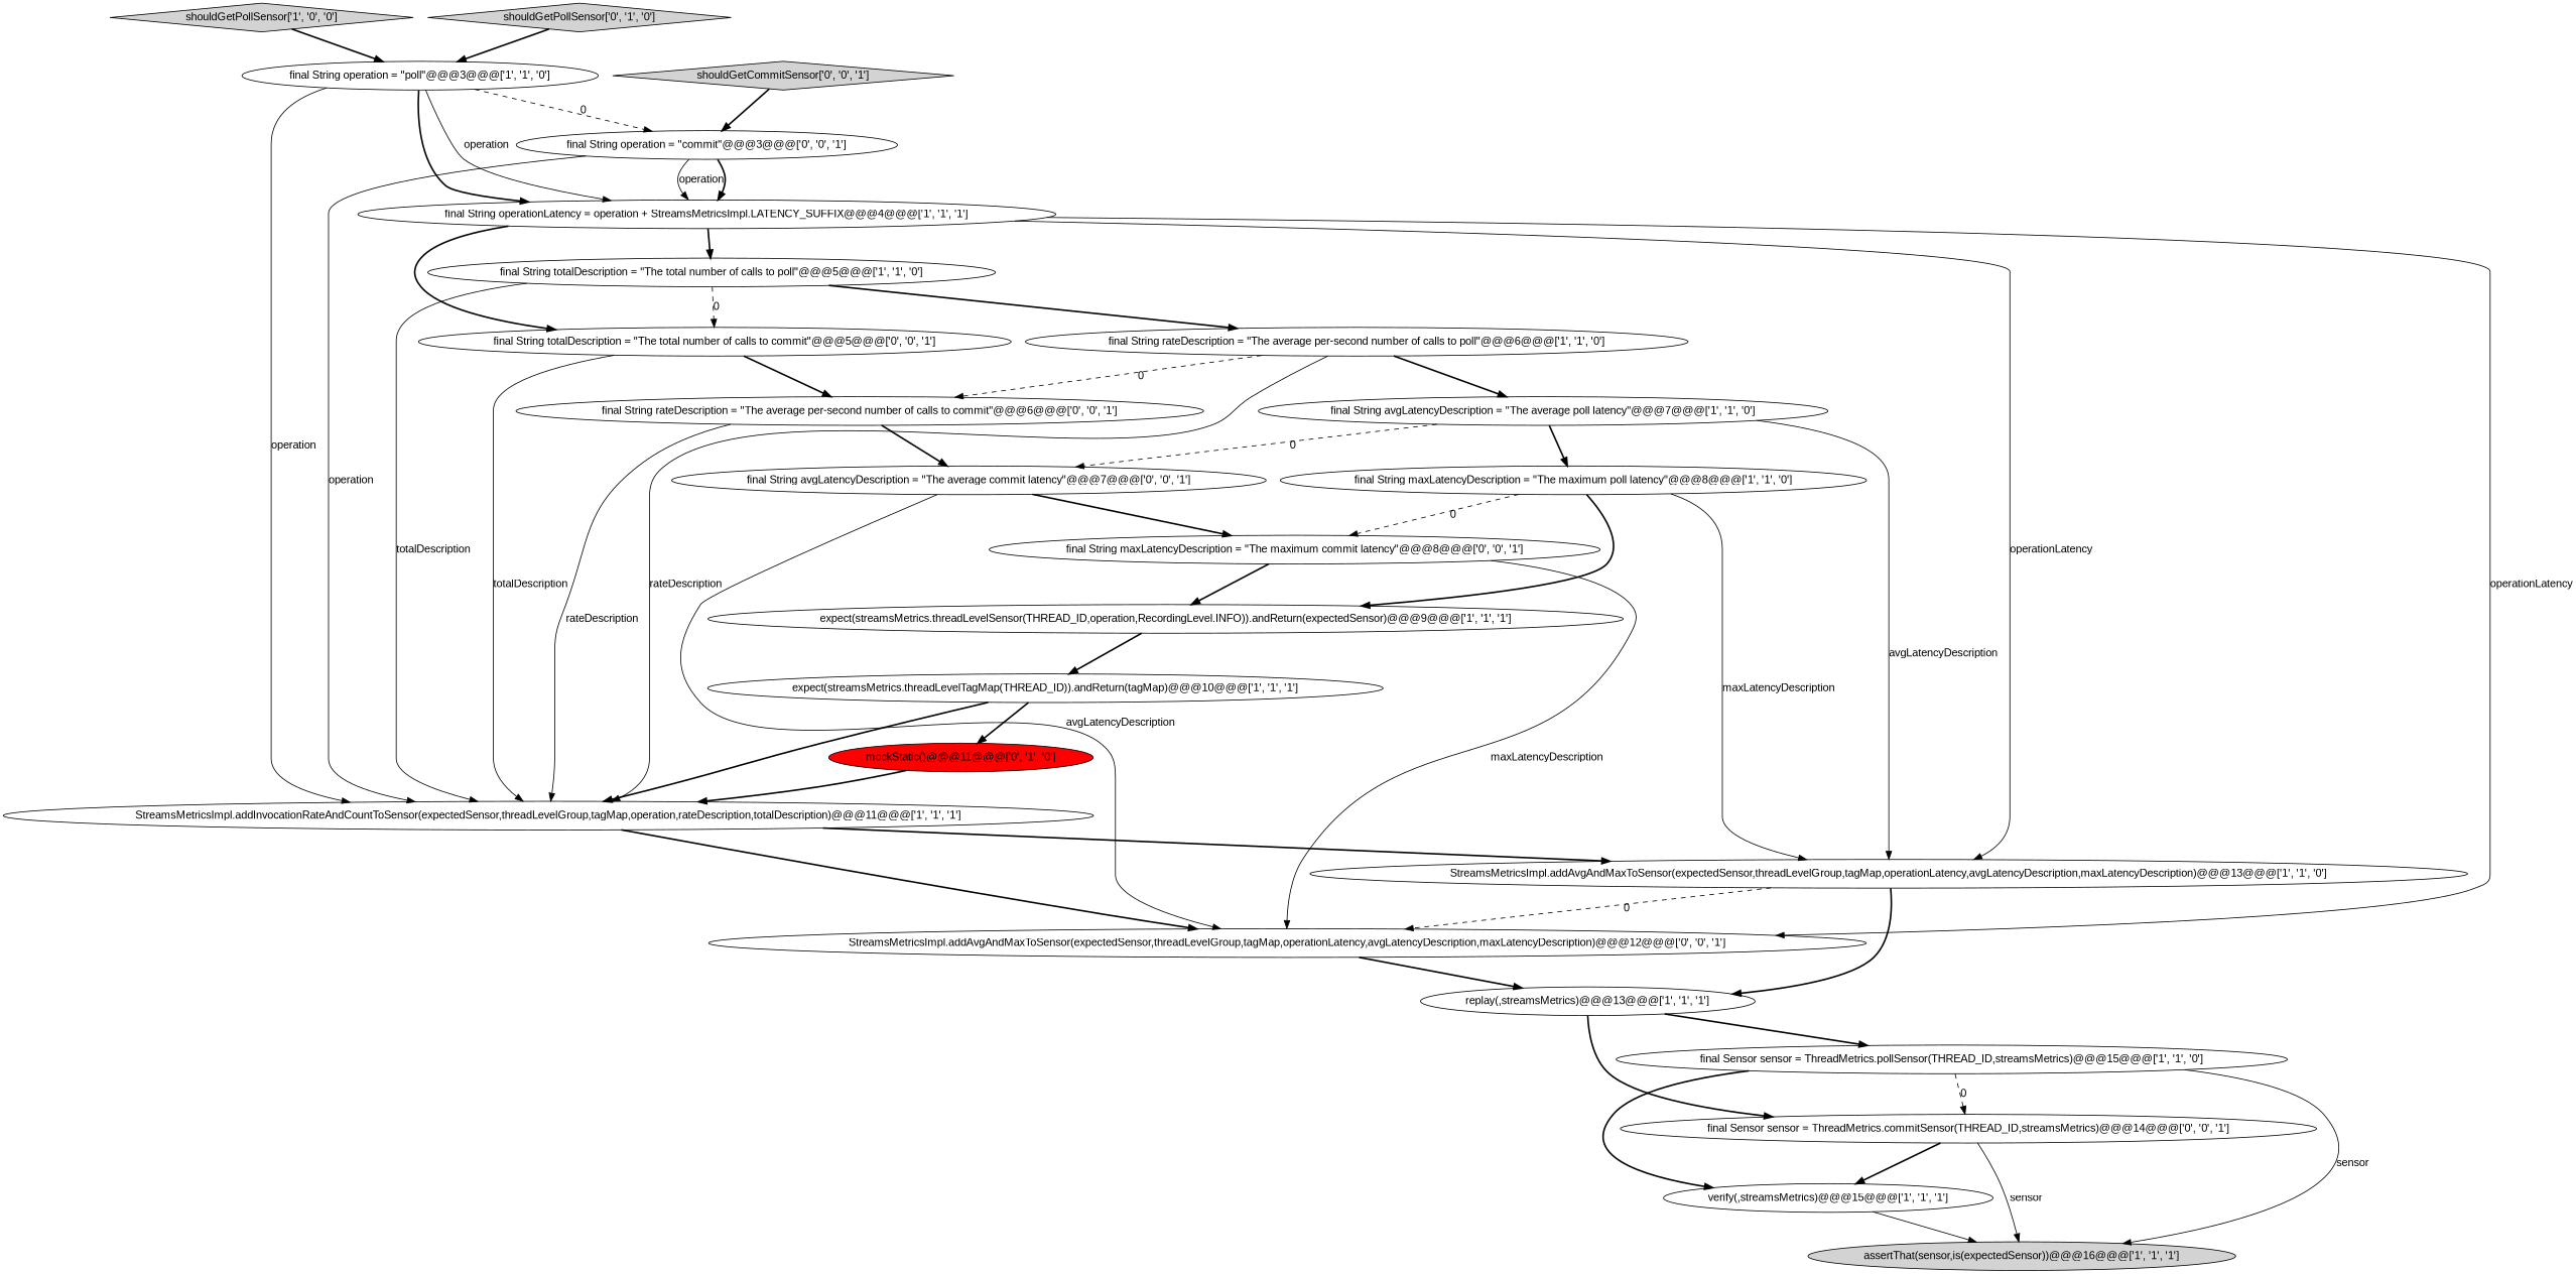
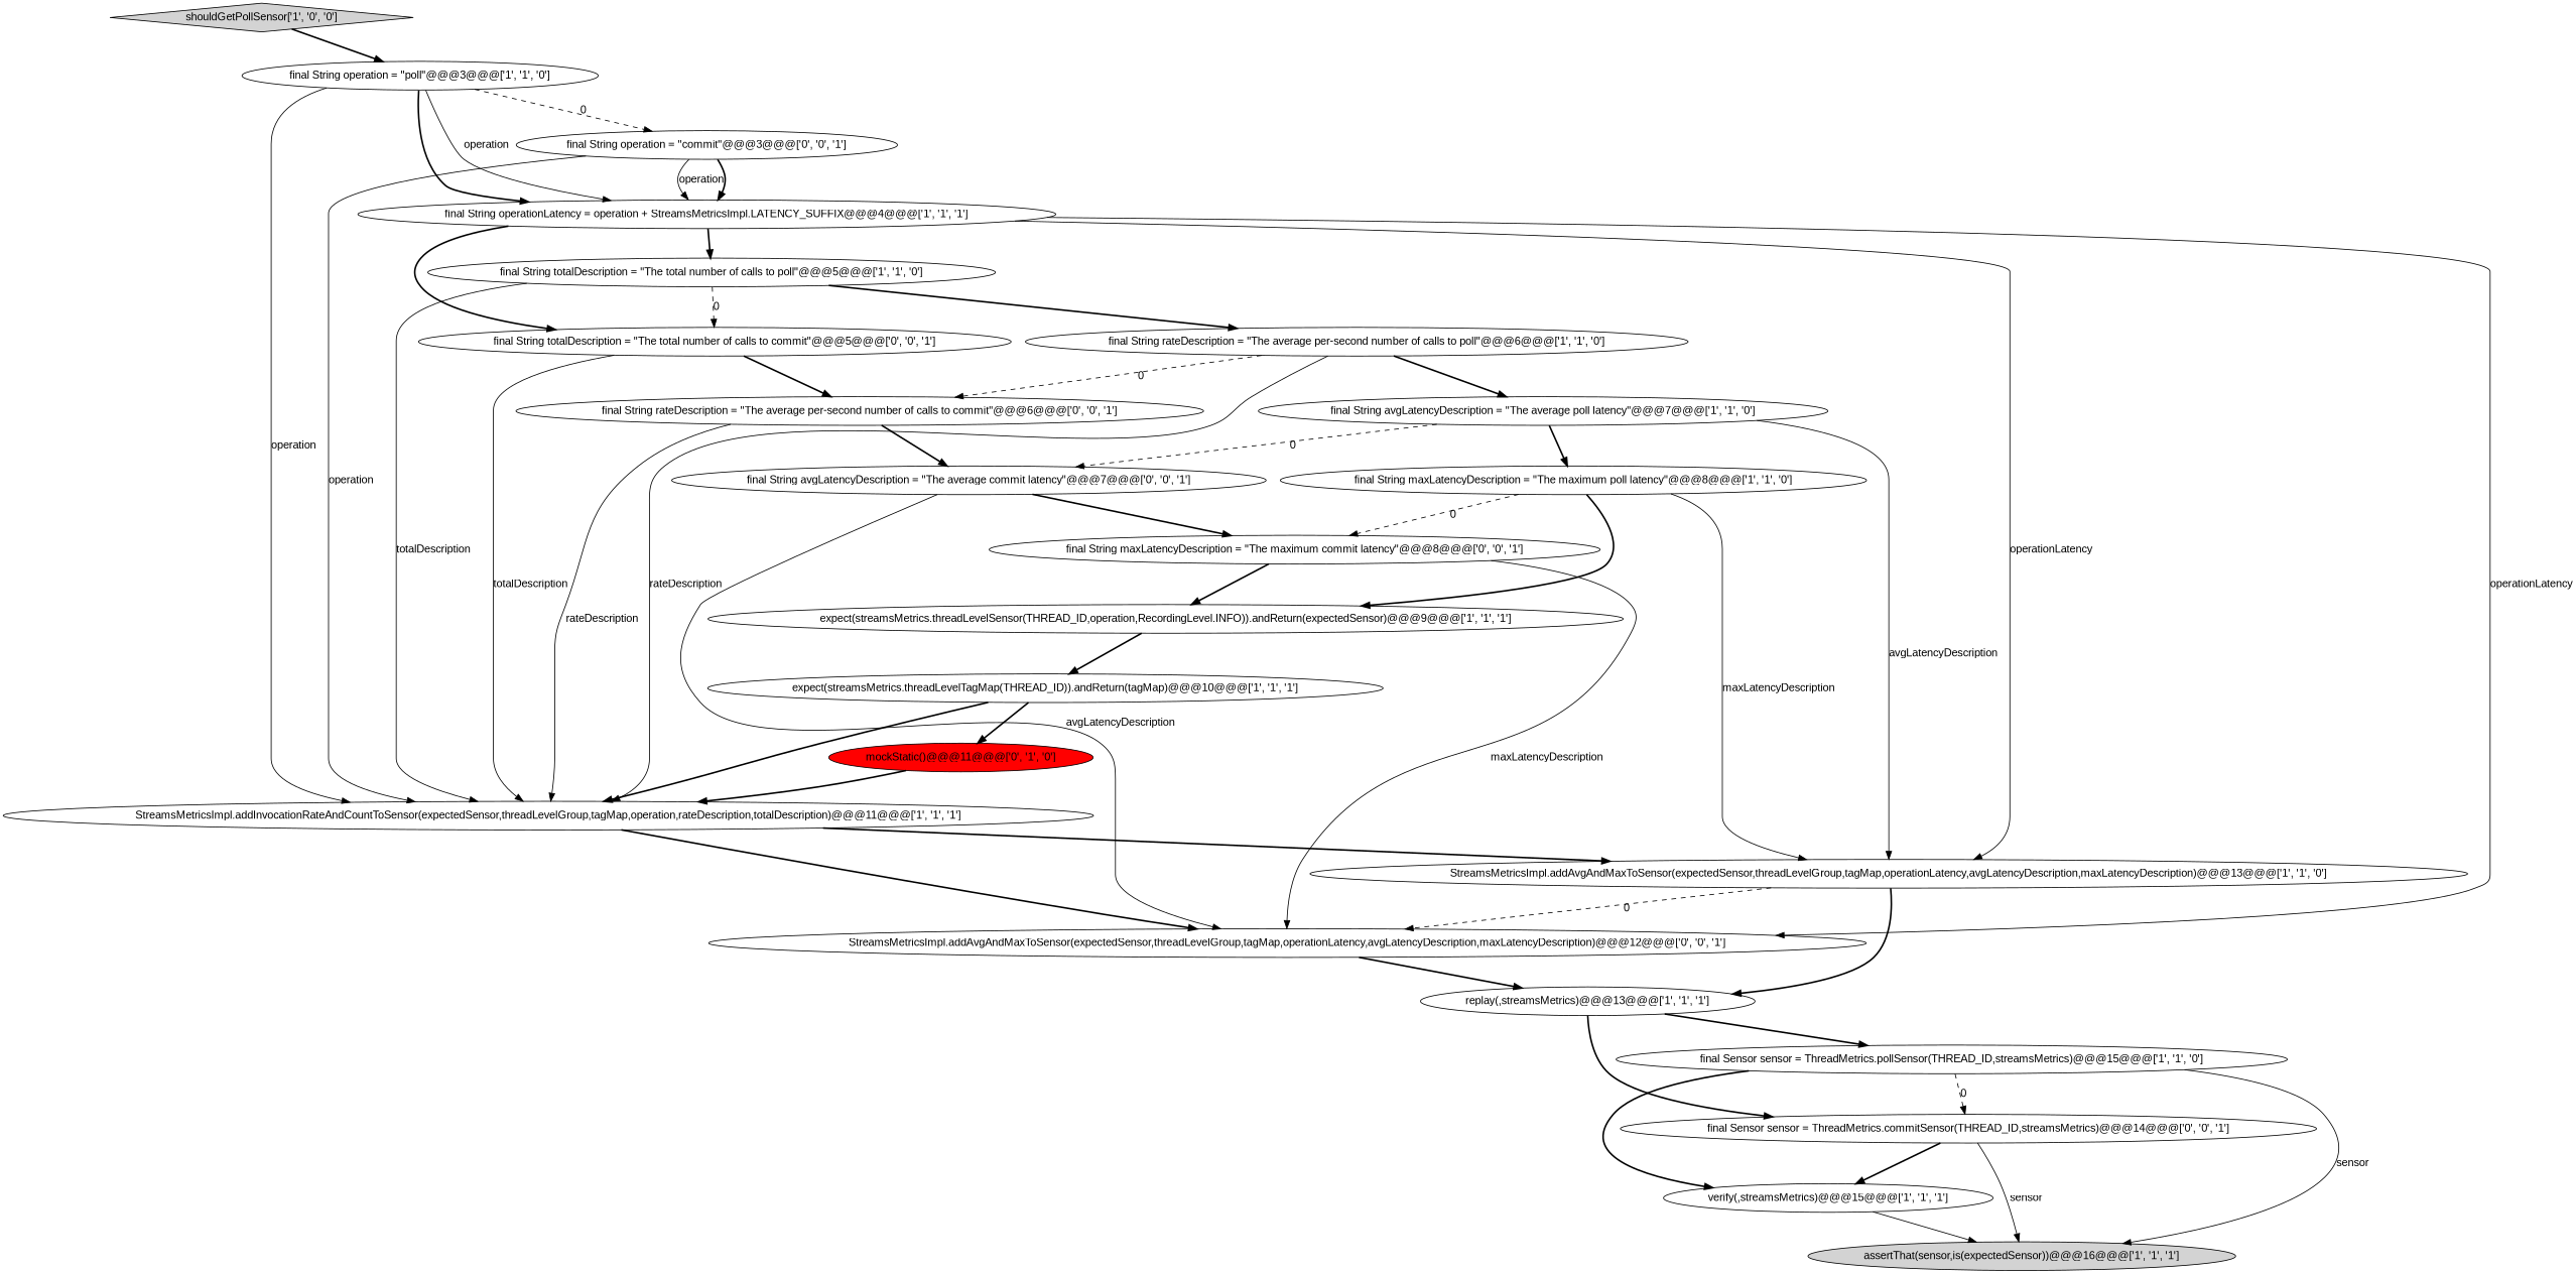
  digraph {
    fontname="Liberation Sans"
    node [fillcolor=white fontname="Liberation Sans" shape=ellipse style=filled]
    edge [fontname="Liberation Sans" style=bold]
    n1 [label="final Sensor sensor = ThreadMetrics.commitSensor(THREAD_ID,streamsMetrics)@@@14@@@['0', '0', '1']"]
    n2 [fillcolor=lightgray label="assertThat(sensor,is(expectedSensor))@@@16@@@['1', '1', '1']"]
    n3 [label="verify(,streamsMetrics)@@@15@@@['1', '1', '1']"]
    n4 [label="StreamsMetricsImpl.addInvocationRateAndCountToSensor(expectedSensor,threadLevelGroup,tagMap,operation,rateDescription,totalDescription)@@@11@@@['1', '1', '1']"]
    n5 [label="StreamsMetricsImpl.addAvgAndMaxToSensor(expectedSensor,threadLevelGroup,tagMap,operationLatency,avgLatencyDescription,maxLatencyDescription)@@@13@@@['1', '1', '0']"]
    n6 [label="StreamsMetricsImpl.addAvgAndMaxToSensor(expectedSensor,threadLevelGroup,tagMap,operationLatency,avgLatencyDescription,maxLatencyDescription)@@@12@@@['0', '0', '1']"]
    n7 [label="replay(,streamsMetrics)@@@13@@@['1', '1', '1']"]
    n8 [fillcolor=lightgray label="shouldGetPollSensor['1', '0', '0']" shape=diamond]
    n9 [label="final String operation = \"poll\"@@@3@@@['1', '1', '0']"]
    n10 [label="final String operationLatency = operation + StreamsMetricsImpl.LATENCY_SUFFIX@@@4@@@['1', '1', '1']"]
    n11 [label="final String operation = \"commit\"@@@3@@@['0', '0', '1']"]
    n12 [label="final String totalDescription = \"The total number of calls to poll\"@@@5@@@['1', '1', '0']"]
    n13 [label="final String rateDescription = \"The average per-second number of calls to poll\"@@@6@@@['1', '1', '0']"]
    n14 [label="final String totalDescription = \"The total number of calls to commit\"@@@5@@@['0', '0', '1']"]
    n15 [label="final String rateDescription = \"The average per-second number of calls to commit\"@@@6@@@['0', '0', '1']"]
    n16 [label="final String avgLatencyDescription = \"The average poll latency\"@@@7@@@['1', '1', '0']"]
    n17 [fillcolor=red label="mockStatic()@@@11@@@['0', '1', '0']"]
    n18 [label="final String avgLatencyDescription = \"The average commit latency\"@@@7@@@['0', '0', '1']"]
    n19 [label="final String maxLatencyDescription = \"The maximum commit latency\"@@@8@@@['0', '0', '1']"]
    n20 [label="expect(streamsMetrics.threadLevelSensor(THREAD_ID,operation,RecordingLevel.INFO)).andReturn(expectedSensor)@@@9@@@['1', '1', '1']"]
    n21 [label="final String maxLatencyDescription = \"The maximum poll latency\"@@@8@@@['1', '1', '0']"]
    n22 [label="expect(streamsMetrics.threadLevelTagMap(THREAD_ID)).andReturn(tagMap)@@@10@@@['1', '1', '1']"]
    n23 [label="final Sensor sensor = ThreadMetrics.pollSensor(THREAD_ID,streamsMetrics)@@@15@@@['1', '1', '0']"]
-   n24 [fillcolor=lightgray label="shouldGetPollSensor['0', '1', '0']" shape=diamond]
-   n25 [fillcolor=lightgray label="shouldGetCommitSensor['0', '0', '1']" shape=diamond]
    n1 -> n2 [label=sensor style=solid]
    n1 -> n3
    n3 -> n2 [style=solid]
    n4 -> n5
    n4 -> n6
    n5 -> n6 [label=0 style=dashed]
    n5 -> n7
    n6 -> n7
    n7 -> n1
    n7 -> n23
    n8 -> n9
    n9 -> n4 [label=operation style=solid]
    n9 -> n10
    n9 -> n10 [label=operation style=solid]
    n9 -> n11 [label=0 style=dashed]
    n10 -> n5 [label=operationLatency style=solid]
    n10 -> n6 [label=operationLatency style=solid]
    n10 -> n12
    n10 -> n14
    n11 -> n4 [label=operation style=solid]
    n11 -> n10 [label=operation style=solid]
    n11 -> n10
    n12 -> n4 [label=totalDescription style=solid]
    n12 -> n13
    n12 -> n14 [label=0 style=dashed]
    n13 -> n4 [label=rateDescription style=solid]
    n13 -> n15 [label=0 style=dashed]
    n13 -> n16
    n14 -> n4 [label=totalDescription style=solid]
    n14 -> n15
    n15 -> n4 [label=rateDescription style=solid]
    n15 -> n18
    n16 -> n5 [label=avgLatencyDescription style=solid]
    n16 -> n18 [label=0 style=dashed]
    n16 -> n21
    n17 -> n4
    n18 -> n6 [label=avgLatencyDescription style=solid]
    n18 -> n19
    n19 -> n6 [label=maxLatencyDescription style=solid]
    n19 -> n20
    n20 -> n22
    n21 -> n5 [label=maxLatencyDescription style=solid]
    n21 -> n19 [label=0 style=dashed]
    n21 -> n20
    n22 -> n4
    n22 -> n17
    n23 -> n1 [label=0 style=dashed]
    n23 -> n2 [label=sensor style=solid]
    n23 -> n3
-   n24 -> n9
-   n25 -> n11
  }
